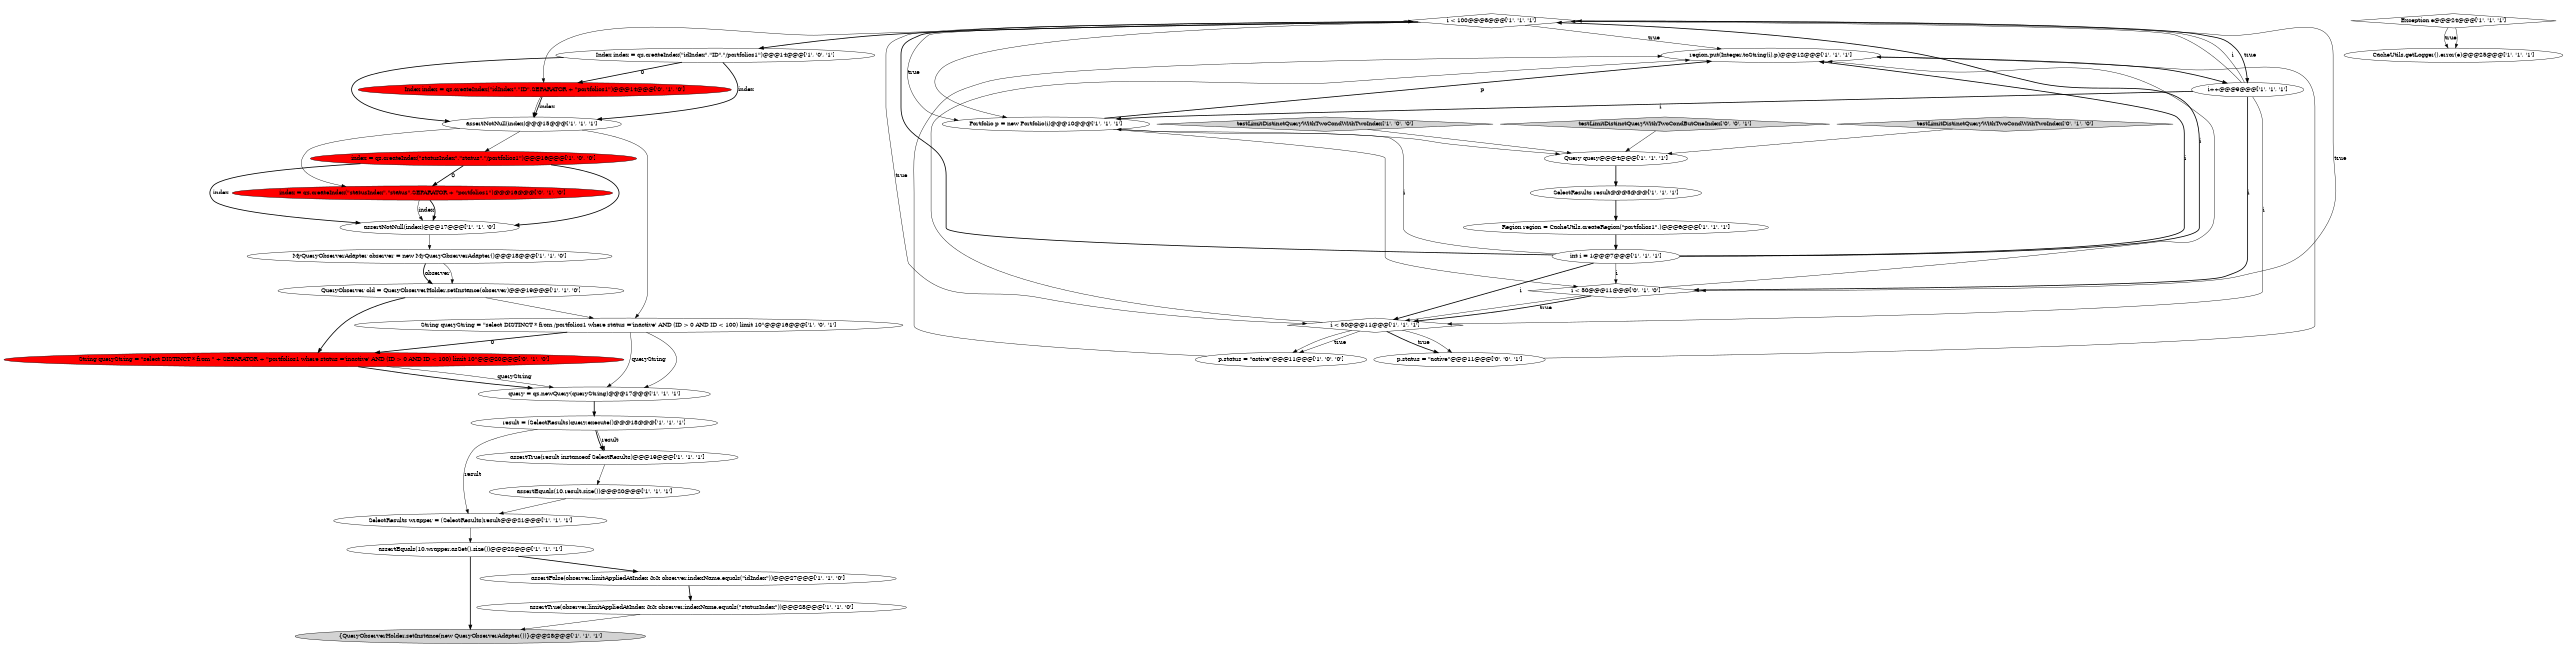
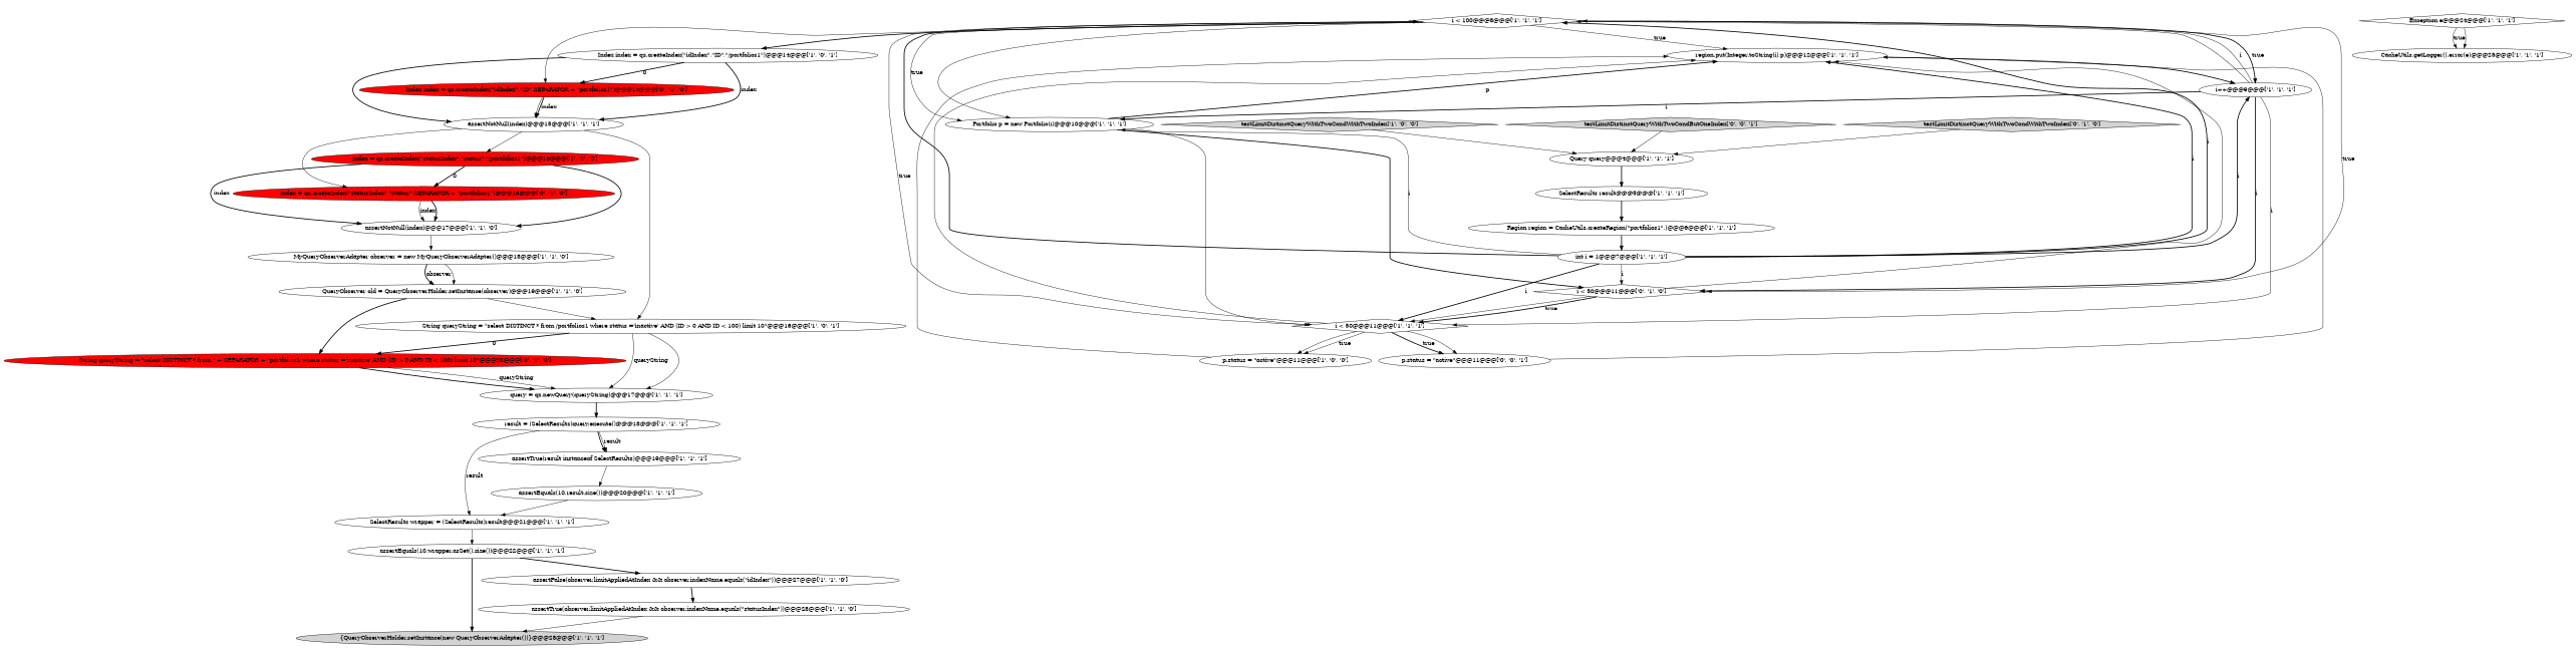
  digraph {
    node [fillcolor=white shape=ellipse style=filled]
    edge [style=solid]
    n1 [label="SelectResults wrapper = (SelectResults)result@@@21@@@['1', '1', '1']"]
    n2 [label="assertEquals(10,wrapper.asSet().size())@@@22@@@['1', '1', '1']"]
    n3 [label="assertFalse(observer.limitAppliedAtIndex && observer.indexName.equals(\"idIndex\"))@@@27@@@['1', '1', '0']"]
    n4 [fillcolor=lightgray label="{QueryObserverHolder.setInstance(new QueryObserverAdapter())}@@@28@@@['1', '1', '1']"]
    n5 [label="p.status = \"active\"@@@11@@@['0', '0', '1']"]
    n6 [label="region.put(Integer.toString(i),p)@@@12@@@['1', '1', '1']"]
    n7 [label="i++@@@9@@@['1', '1', '1']"]
    n8 [label="Query query@@@4@@@['1', '1', '1']"]
    n9 [label="SelectResults result@@@5@@@['1', '1', '1']"]
    n10 [label="Region region = CacheUtils.createRegion(\"portfolios1\",)@@@6@@@['1', '1', '1']"]
    n11 [label="result = (SelectResults)query.execute()@@@18@@@['1', '1', '1']"]
    n12 [label="assertTrue(result instanceof SelectResults)@@@19@@@['1', '1', '1']"]
    n13 [label="assertEquals(10,result.size())@@@20@@@['1', '1', '1']"]
    n14 [fillcolor=lightgray label="testLimitDistinctQueryWithTwoCondWithTwoIndex['1', '0', '0']" shape=diamond]
    n15 [fillcolor=red label="index = qs.createIndex(\"statusIndex\",\"status\",SEPARATOR + \"portfolios1\")@@@16@@@['0', '1', '0']"]
    n16 [label="assertNotNull(index)@@@17@@@['1', '1', '0']"]
    n17 [label="MyQueryObserverAdapter observer = new MyQueryObserverAdapter()@@@18@@@['1', '1', '0']"]
    n18 [label="int i = 1@@@7@@@['1', '1', '1']"]
    n19 [label="i < 50@@@11@@@['0', '1', '0']" shape=diamond]
    n20 [label="i < 50@@@11@@@['1', '1', '1']" shape=diamond]
    n21 [label="Portfolio p = new Portfolio(i)@@@10@@@['1', '1', '1']"]
    n22 [label="i < 100@@@8@@@['1', '1', '1']" shape=diamond]
    n23 [label="assertTrue(observer.limitAppliedAtIndex && observer.indexName.equals(\"statusIndex\"))@@@28@@@['1', '1', '0']"]
    n24 [label="QueryObserver old = QueryObserverHolder.setInstance(observer)@@@19@@@['1', '1', '0']"]
    n25 [fillcolor=red label="String queryString = \"select DISTINCT * from \" + SEPARATOR + \"portfolios1 where status ='inactive' AND (ID > 0 AND ID < 100) limit 10\"@@@20@@@['0', '1', '0']"]
    n26 [label="String queryString = \"select DISTINCT * from /portfolios1 where status ='inactive' AND (ID > 0 AND ID < 100) limit 10\"@@@16@@@['1', '0', '1']"]
    n27 [label="query = qs.newQuery(queryString)@@@17@@@['1', '1', '1']"]
    n28 [fillcolor=lightgray label="testLimitDistinctQueryWithTwoCondButOneIndex['0', '0', '1']" shape=diamond]
    n29 [fillcolor=lightgray label="testLimitDistinctQueryWithTwoCondWithTwoIndex['0', '1', '0']" shape=diamond]
    n30 [label="p.status = \"active\"@@@11@@@['1', '0', '0']"]
    n31 [fillcolor=red label="Index index = qs.createIndex(\"idIndex\",\"ID\",SEPARATOR + \"portfolios1\")@@@14@@@['0', '1', '0']"]
    n32 [label="Index index = qs.createIndex(\"idIndex\",\"ID\",\"/portfolios1\")@@@14@@@['1', '0', '1']"]
    n33 [label="assertNotNull(index)@@@15@@@['1', '1', '1']"]
    n34 [fillcolor=red label="index = qs.createIndex(\"statusIndex\",\"status\",\"/portfolios1\")@@@16@@@['1', '0', '0']"]
    n35 [label="CacheUtils.getLogger().error(e)@@@25@@@['1', '1', '1']"]
    n36 [label="Exception e@@@24@@@['1', '1', '1']" shape=diamond]
    n1 -> n2
    n2 -> n3 [style=bold]
    n2 -> n4 [style=bold]
    n3 -> n23 [style=bold]
    n5 -> n6
    n6 -> n7 [style=bold]
    n7 -> n19 [label=i style=bold]
    n7 -> n20 [label=i]
    n7 -> n21 [label=i style=bold]
    n7 -> n22
    n7 -> n22 [label=i]
    n8 -> n9 [style=bold]
    n9 -> n10 [style=bold]
    n10 -> n18 [style=bold]
    n11 -> n1 [label=result]
    n11 -> n12 [style=bold]
    n11 -> n12 [label=result]
    n12 -> n13
    n13 -> n1
    n14 -> n8
    n15 -> n16 [label=index]
    n15 -> n16 [style=bold]
    n16 -> n17
    n17 -> n24 [label=observer style=bold]
    n17 -> n24
    n18 -> n6 [label=i style=bold]
+   n18 -> n7 [label=i style=bold]
    n18 -> n19 [label=i]
    n18 -> n20 [label=i style=bold]
    n18 -> n21 [label=i]
    n18 -> n22 [label=i style=bold]
    n18 -> n22 [style=bold]
    n19 -> n6
    n19 -> n20
    n19 -> n20 [label=true style=bold]
    n20 -> n5
    n20 -> n5 [label=true style=bold]
    n20 -> n6
    n20 -> n30 [label=true]
    n20 -> n30
    n21 -> n6 [label=p style=bold]
-   n21 -> n19
-   n21 -> n8
+   n21 -> n19 [style=bold]
+   n21 -> n20
    n22 -> n6 [label=true]
    n22 -> n7 [label=true style=bold]
    n22 -> n19 [label=true]
    n22 -> n20 [label=true]
    n22 -> n21 [label=true]
    n22 -> n21
    n22 -> n31
    n22 -> n32 [style=bold]
    n23 -> n4
    n24 -> n25 [style=bold]
    n24 -> n26
    n25 -> n27 [label=queryString]
    n25 -> n27 [style=bold]
    n26 -> n25 [label=0 style=bold]
    n26 -> n27
    n26 -> n27 [label=queryString]
    n27 -> n11 [style=bold]
    n28 -> n8
    n29 -> n8
    n30 -> n6
    n31 -> n33 [label=index style=bold]
    n31 -> n33
    n32 -> n31 [label=0 style=bold]
    n32 -> n33 [style=bold]
    n32 -> n33 [label=index style=bold]
    n33 -> n15
    n33 -> n26
    n33 -> n34
    n34 -> n15 [label=0 style=bold]
    n34 -> n16 [label=index style=bold]
    n34 -> n16 [style=bold]
    n36 -> n35 [label=true]
    n36 -> n35
  }
